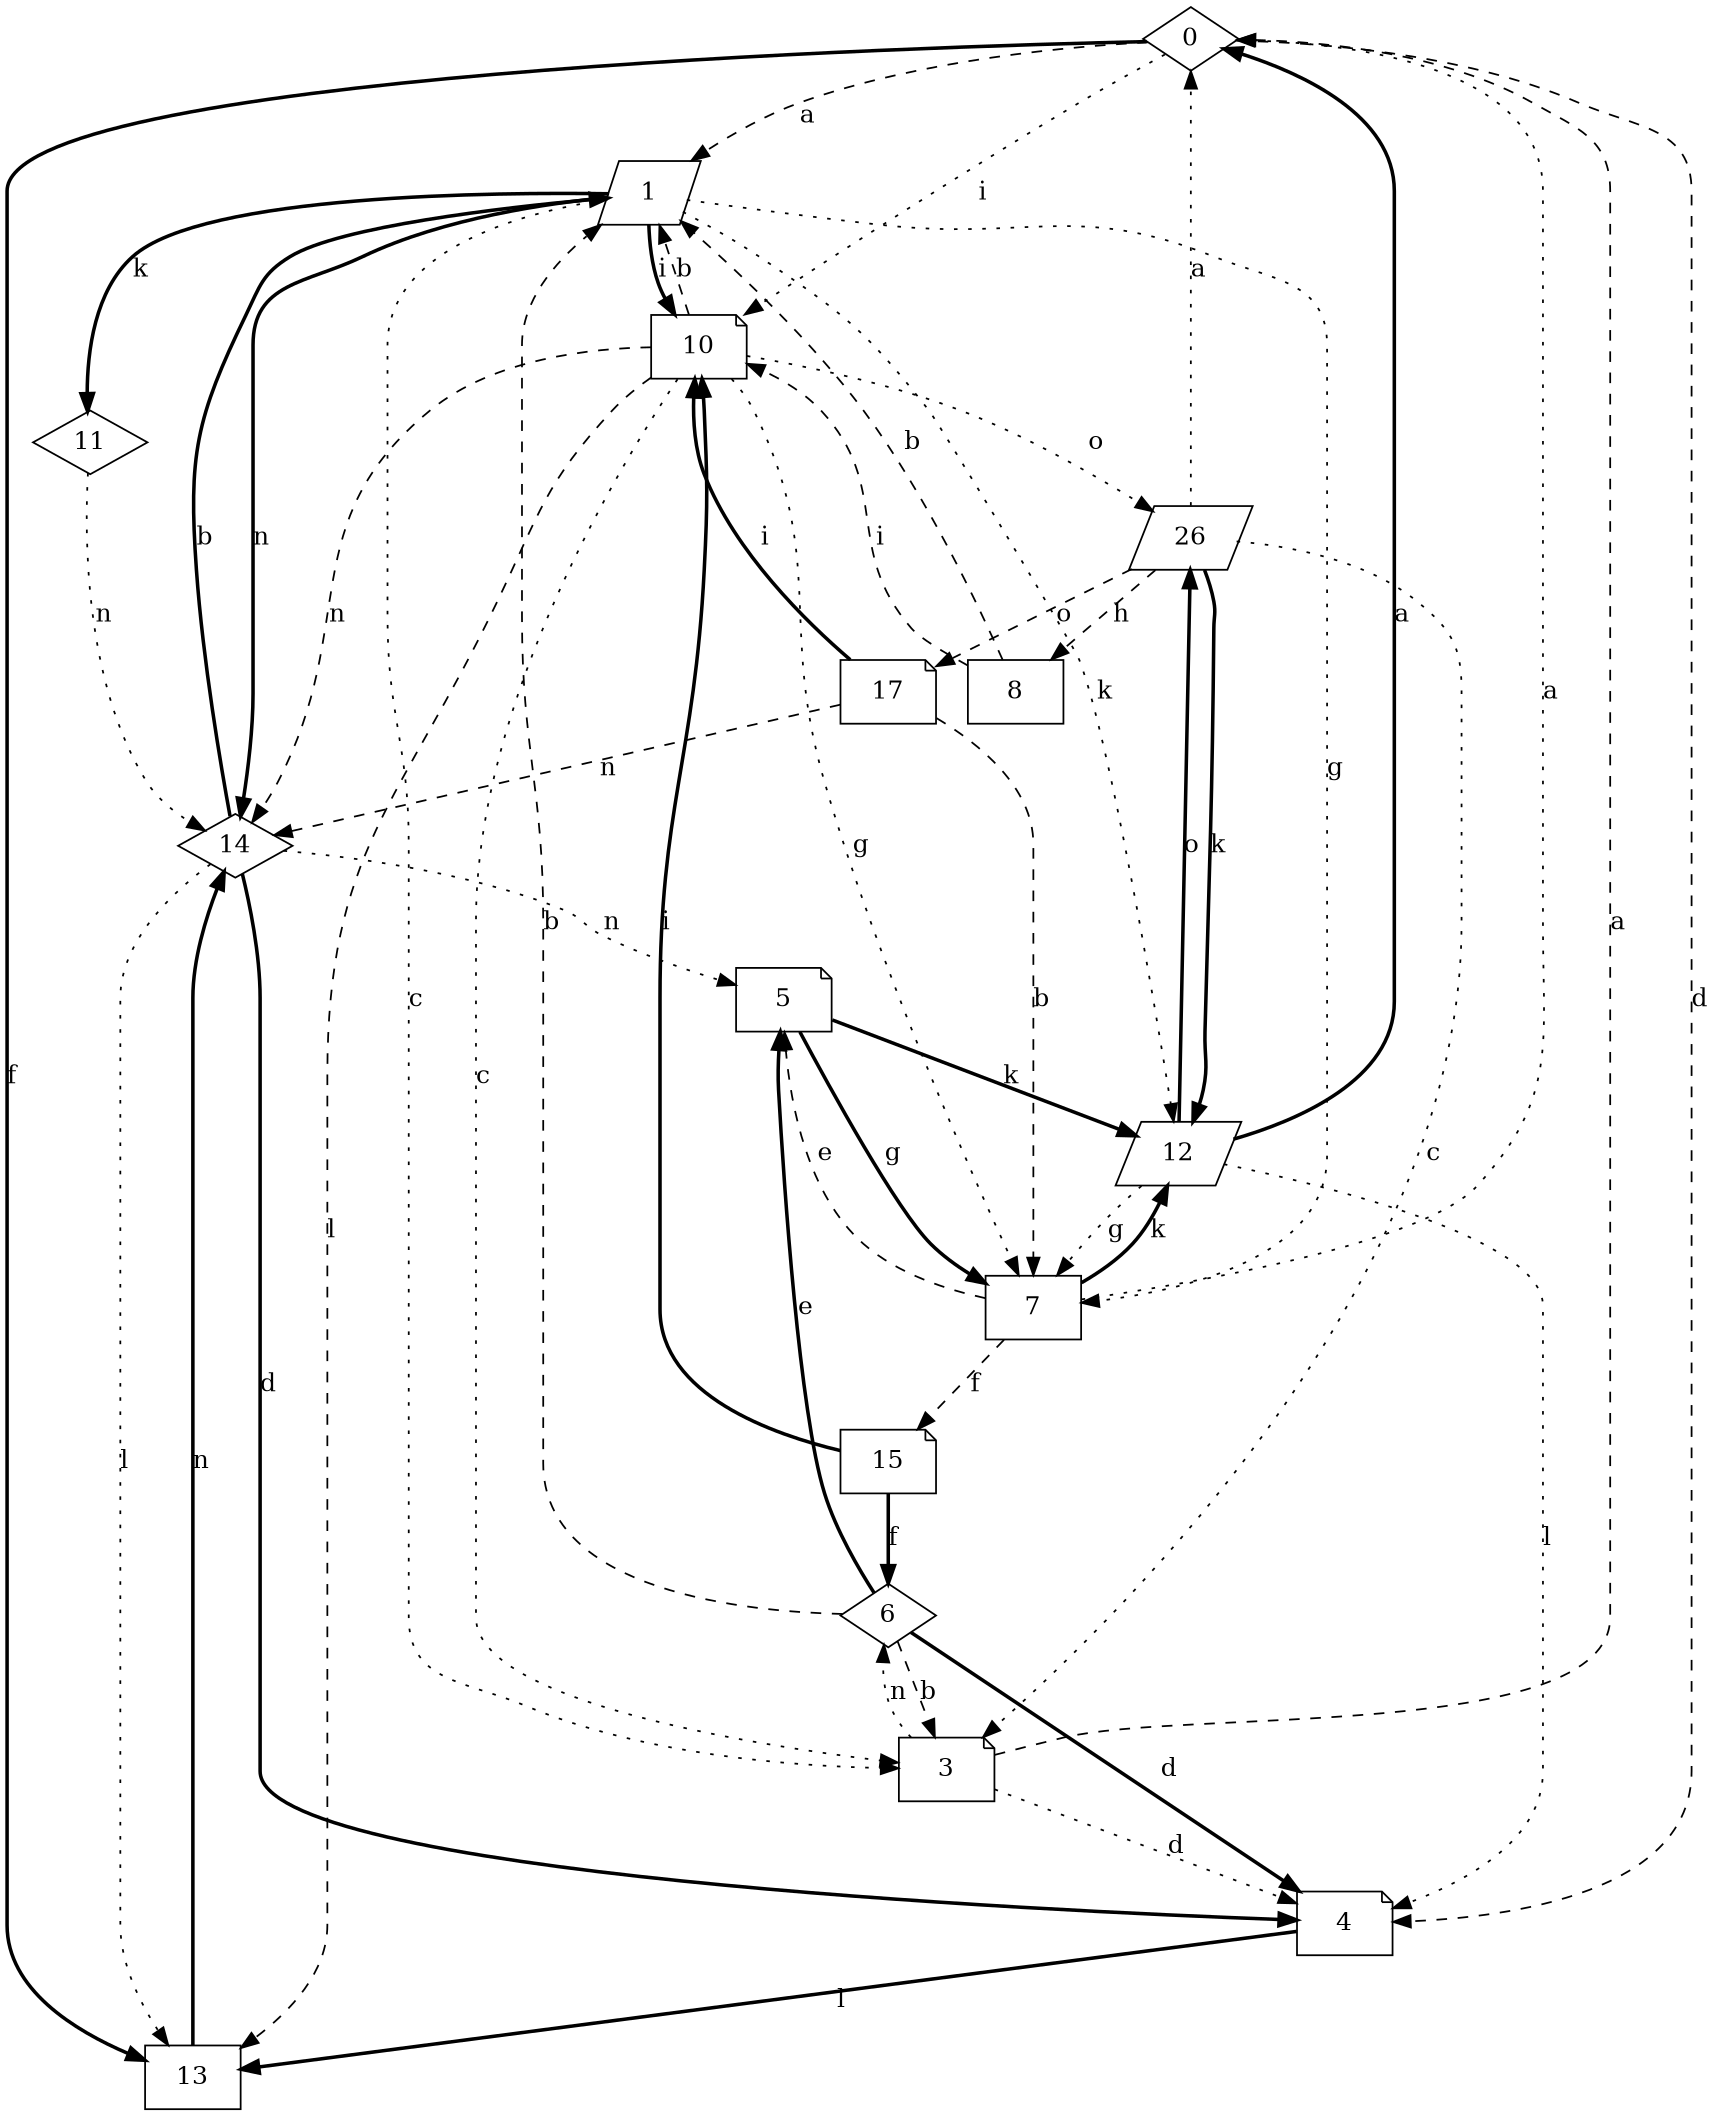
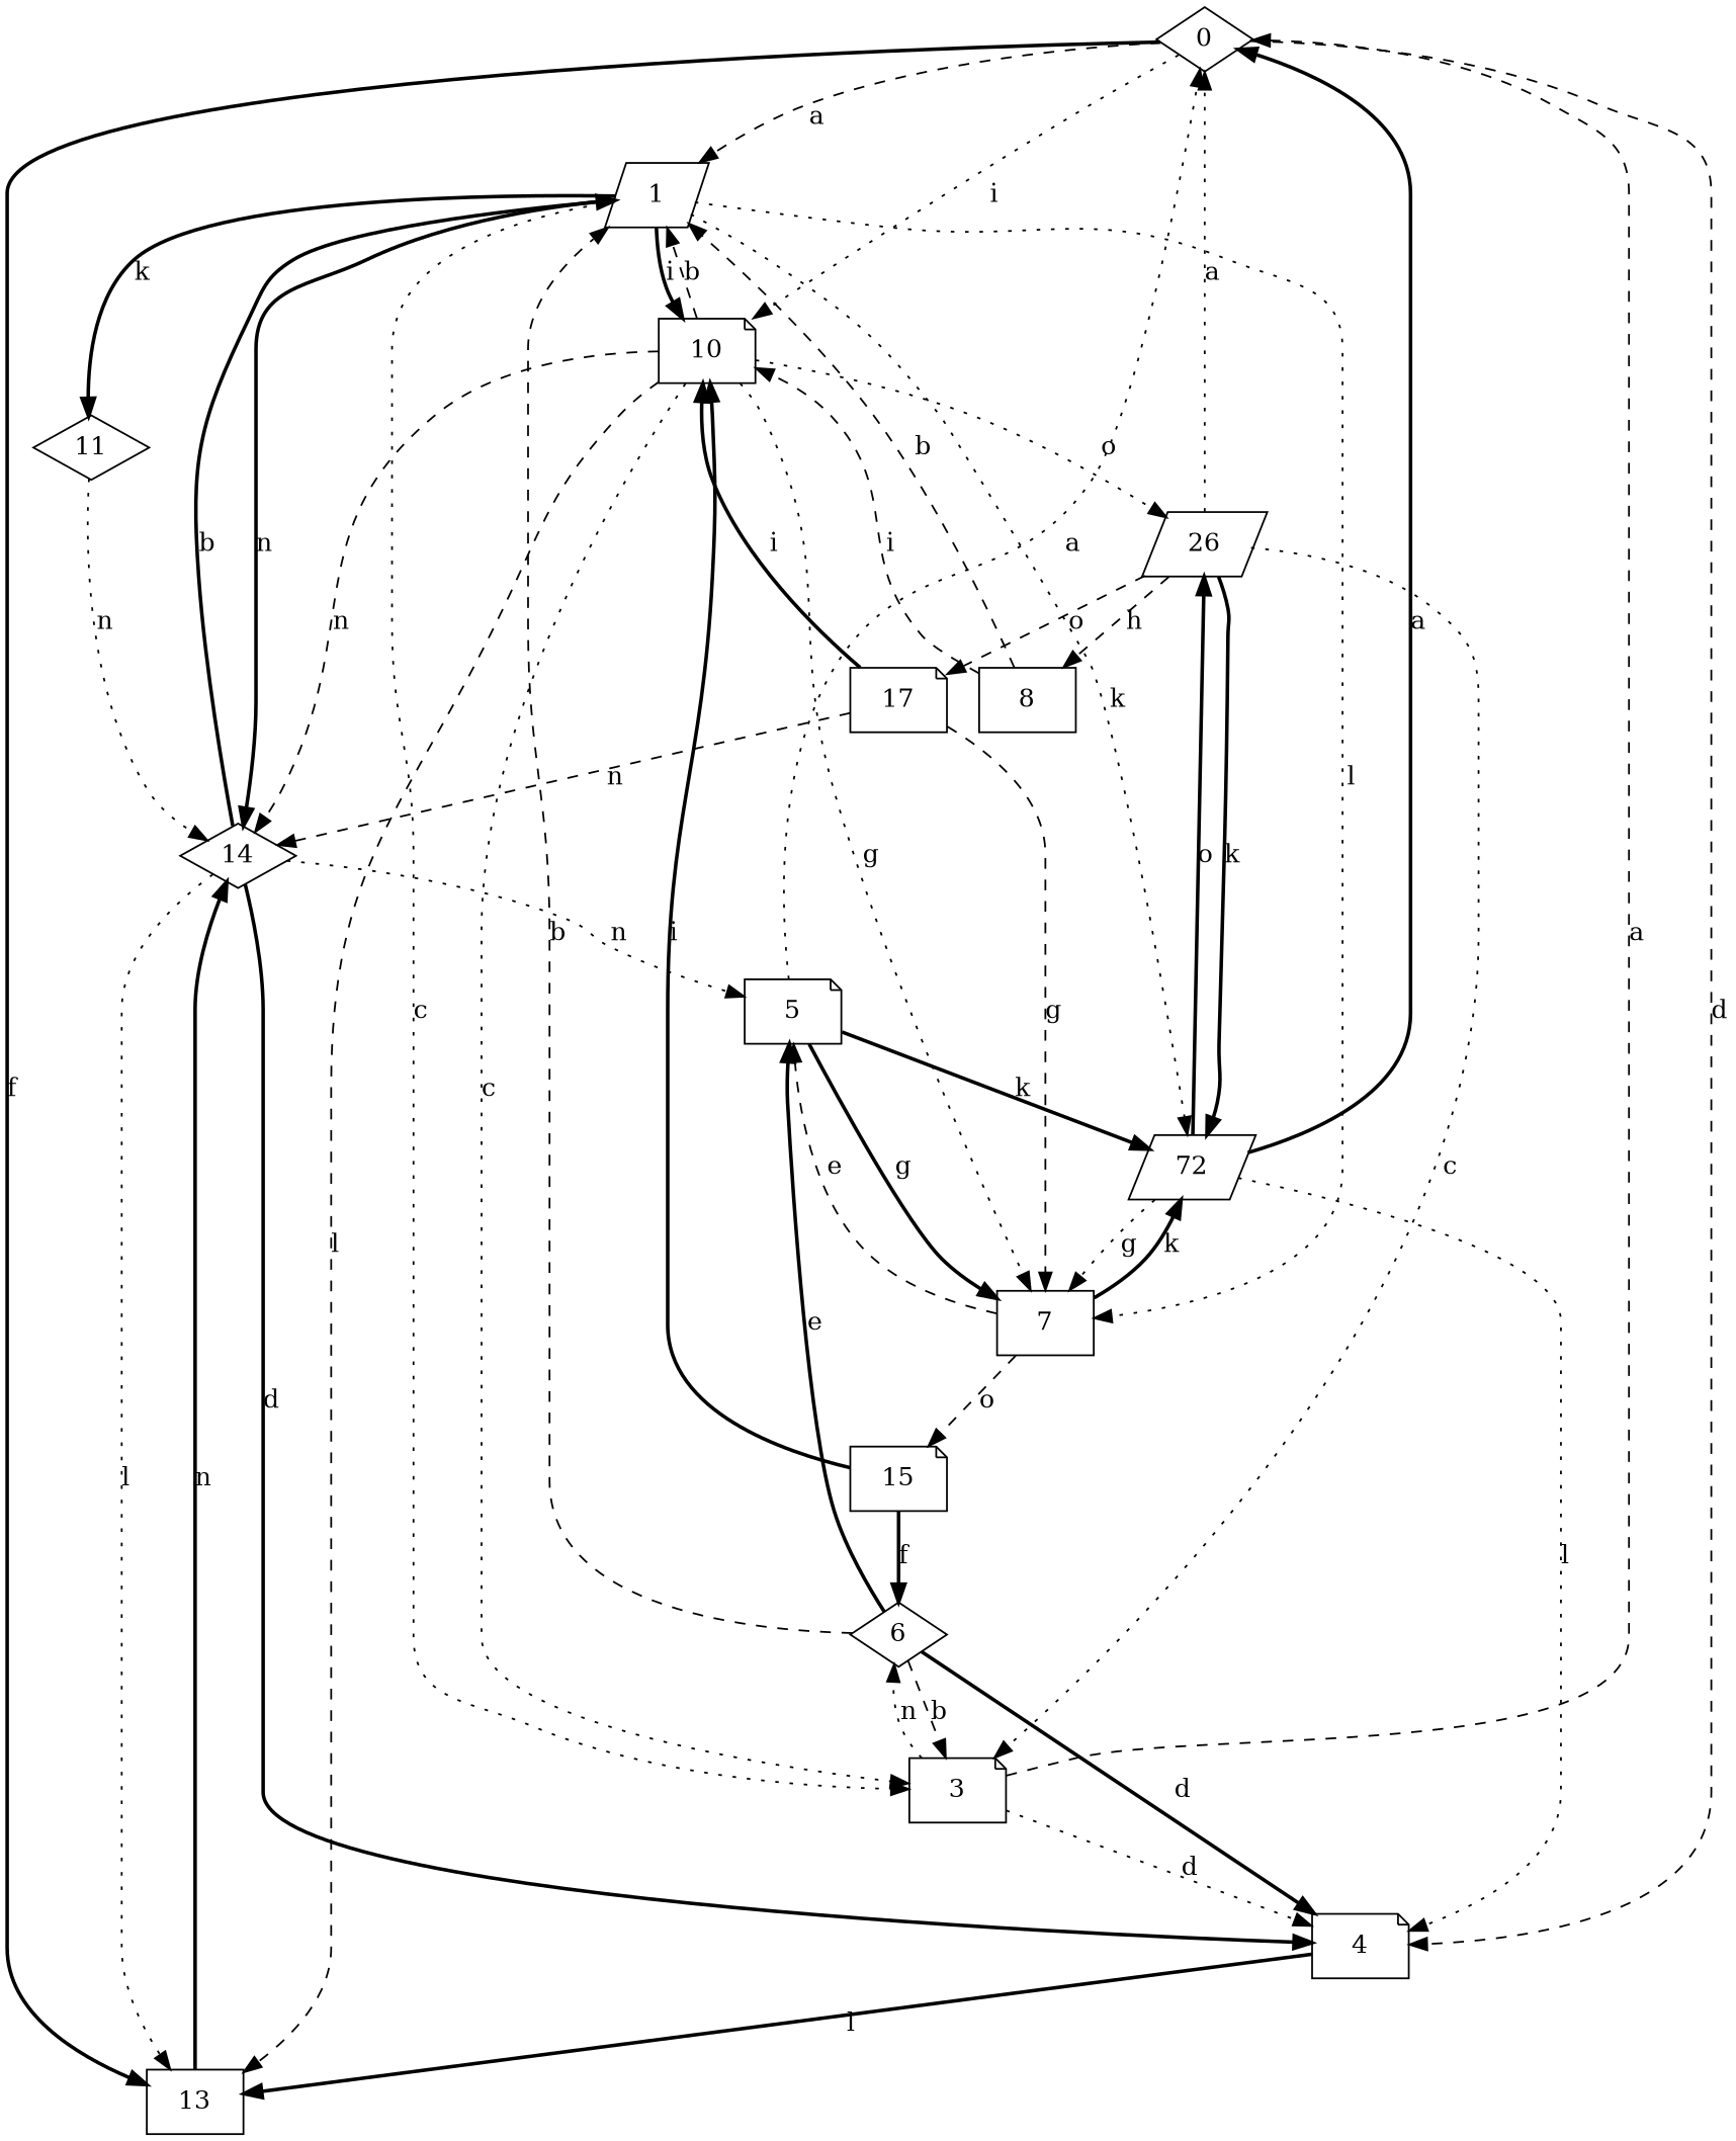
  strict digraph {
    node [shape=note]
    edge [style=bold]
    0 [shape=diamond]
    1 [shape=parallelogram]
    4
    10
    13 [shape=box]
    3
    7 [shape=box]
    11 [shape=diamond]
-   12 [shape=parallelogram]
+   12 [shape=parallelogram label=72]
    14 [shape=diamond]
    n11 [label=26 shape=parallelogram]
    6 [shape=diamond]
    5
    15
    8 [shape=box]
    17
    0 -> 1 [label=a style=dashed]
    0 -> 4 [label=d style=dashed]
    0 -> 10 [label=i style=dotted]
    0 -> 13 [label=f]
    1 -> 10 [label=i]
    1 -> 3 [label=c style=dotted]
-   1 -> 7 [label=g style=dotted]
+   1 -> 7 [label=l style=dotted]
    1 -> 11 [label=k]
    1 -> 12 [label=k style=dotted]
    1 -> 14 [label=n]
    4 -> 13 [label=l]
    10 -> 1 [label=b style=dashed]
    10 -> 13 [label=l style=dashed]
    10 -> 3 [label=c style=dotted]
    10 -> 7 [label=g style=dotted]
    10 -> 14 [label=n style=dashed]
    10 -> n11 [label=o style=dotted]
    13 -> 14 [label=n]
    3 -> 0 [label=a style=dashed]
    3 -> 4 [label=d style=dotted]
    3 -> 6 [label=n style=dotted]
-   7 -> 0 [label=a style=dotted]
+   5 -> 0 [label=a style=dotted]
    7 -> 12 [label=k]
    7 -> 5 [label=e style=dashed]
-   7 -> 15 [label=f style=dashed]
+   7 -> 15 [label=o style=dashed]
    11 -> 14 [label=n style=dotted]
    12 -> 0 [label=a]
    12 -> 4 [label=l style=dotted]
    12 -> 7 [label=g style=dotted]
    12 -> n11 [label=o]
    14 -> 1 [label=b]
    14 -> 4 [label=d]
    14 -> 13 [label=l style=dotted]
    14 -> 5 [label=n style=dotted]
    n11 -> 0 [label=a style=dotted]
    n11 -> 3 [label=c style=dotted]
    n11 -> 12 [label=k]
    n11 -> 8 [label=h style=dashed]
    n11 -> 17 [label=o style=dashed]
    6 -> 1 [label=b style=dashed]
    6 -> 4 [label=d]
    6 -> 3 [label=b style=dashed]
    6 -> 5 [label=e]
    5 -> 7 [label=g]
    5 -> 12 [label=k]
    15 -> 10 [label=i]
    15 -> 6 [label=f]
    8 -> 1 [label=b style=dashed]
    8 -> 10 [label=i style=dashed]
    17 -> 10 [label=i]
-   17 -> 7 [label=b style=dashed]
+   17 -> 7 [label=g style=dashed]
    17 -> 14 [label=n style=dashed]
  }
